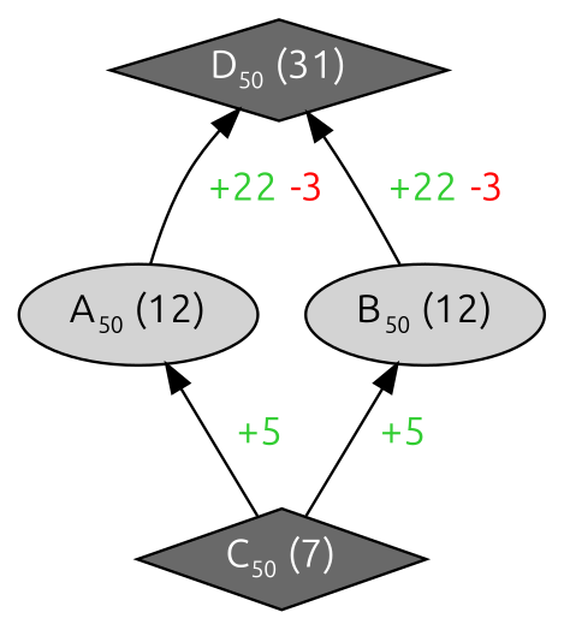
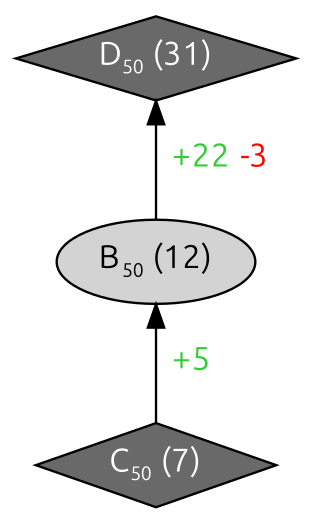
  digraph {
    rankdir=BT
    fontname=Ubuntu
    node [fillcolor=lightgray style=filled fontname=Ubuntu]
    edge [fontname=Ubuntu]
-   n1 [label=<A<sub><font point-size="10">50</font></sub> (12)>]
    n2 [fillcolor=dimgray fontcolor=white label=<D<sub><font point-size="10">50</font></sub> (31)> shape=diamond]
    n3 [label=<B<sub><font point-size="10">50</font></sub> (12)>]
    n4 [fillcolor=dimgray fontcolor=white label=<C<sub><font point-size="10">50</font></sub> (7)> shape=diamond]
-   n1 -> n2 [label=<  <font color="limegreen">+22</font> <font color="red">-3</font>  >]
    n3 -> n2 [label=<  <font color="limegreen">+22</font> <font color="red">-3</font>  >]
-   n4 -> n1 [label=<  <font color="limegreen">+5</font>  >]
    n4 -> n3 [label=<  <font color="limegreen">+5</font>  >]
  }
